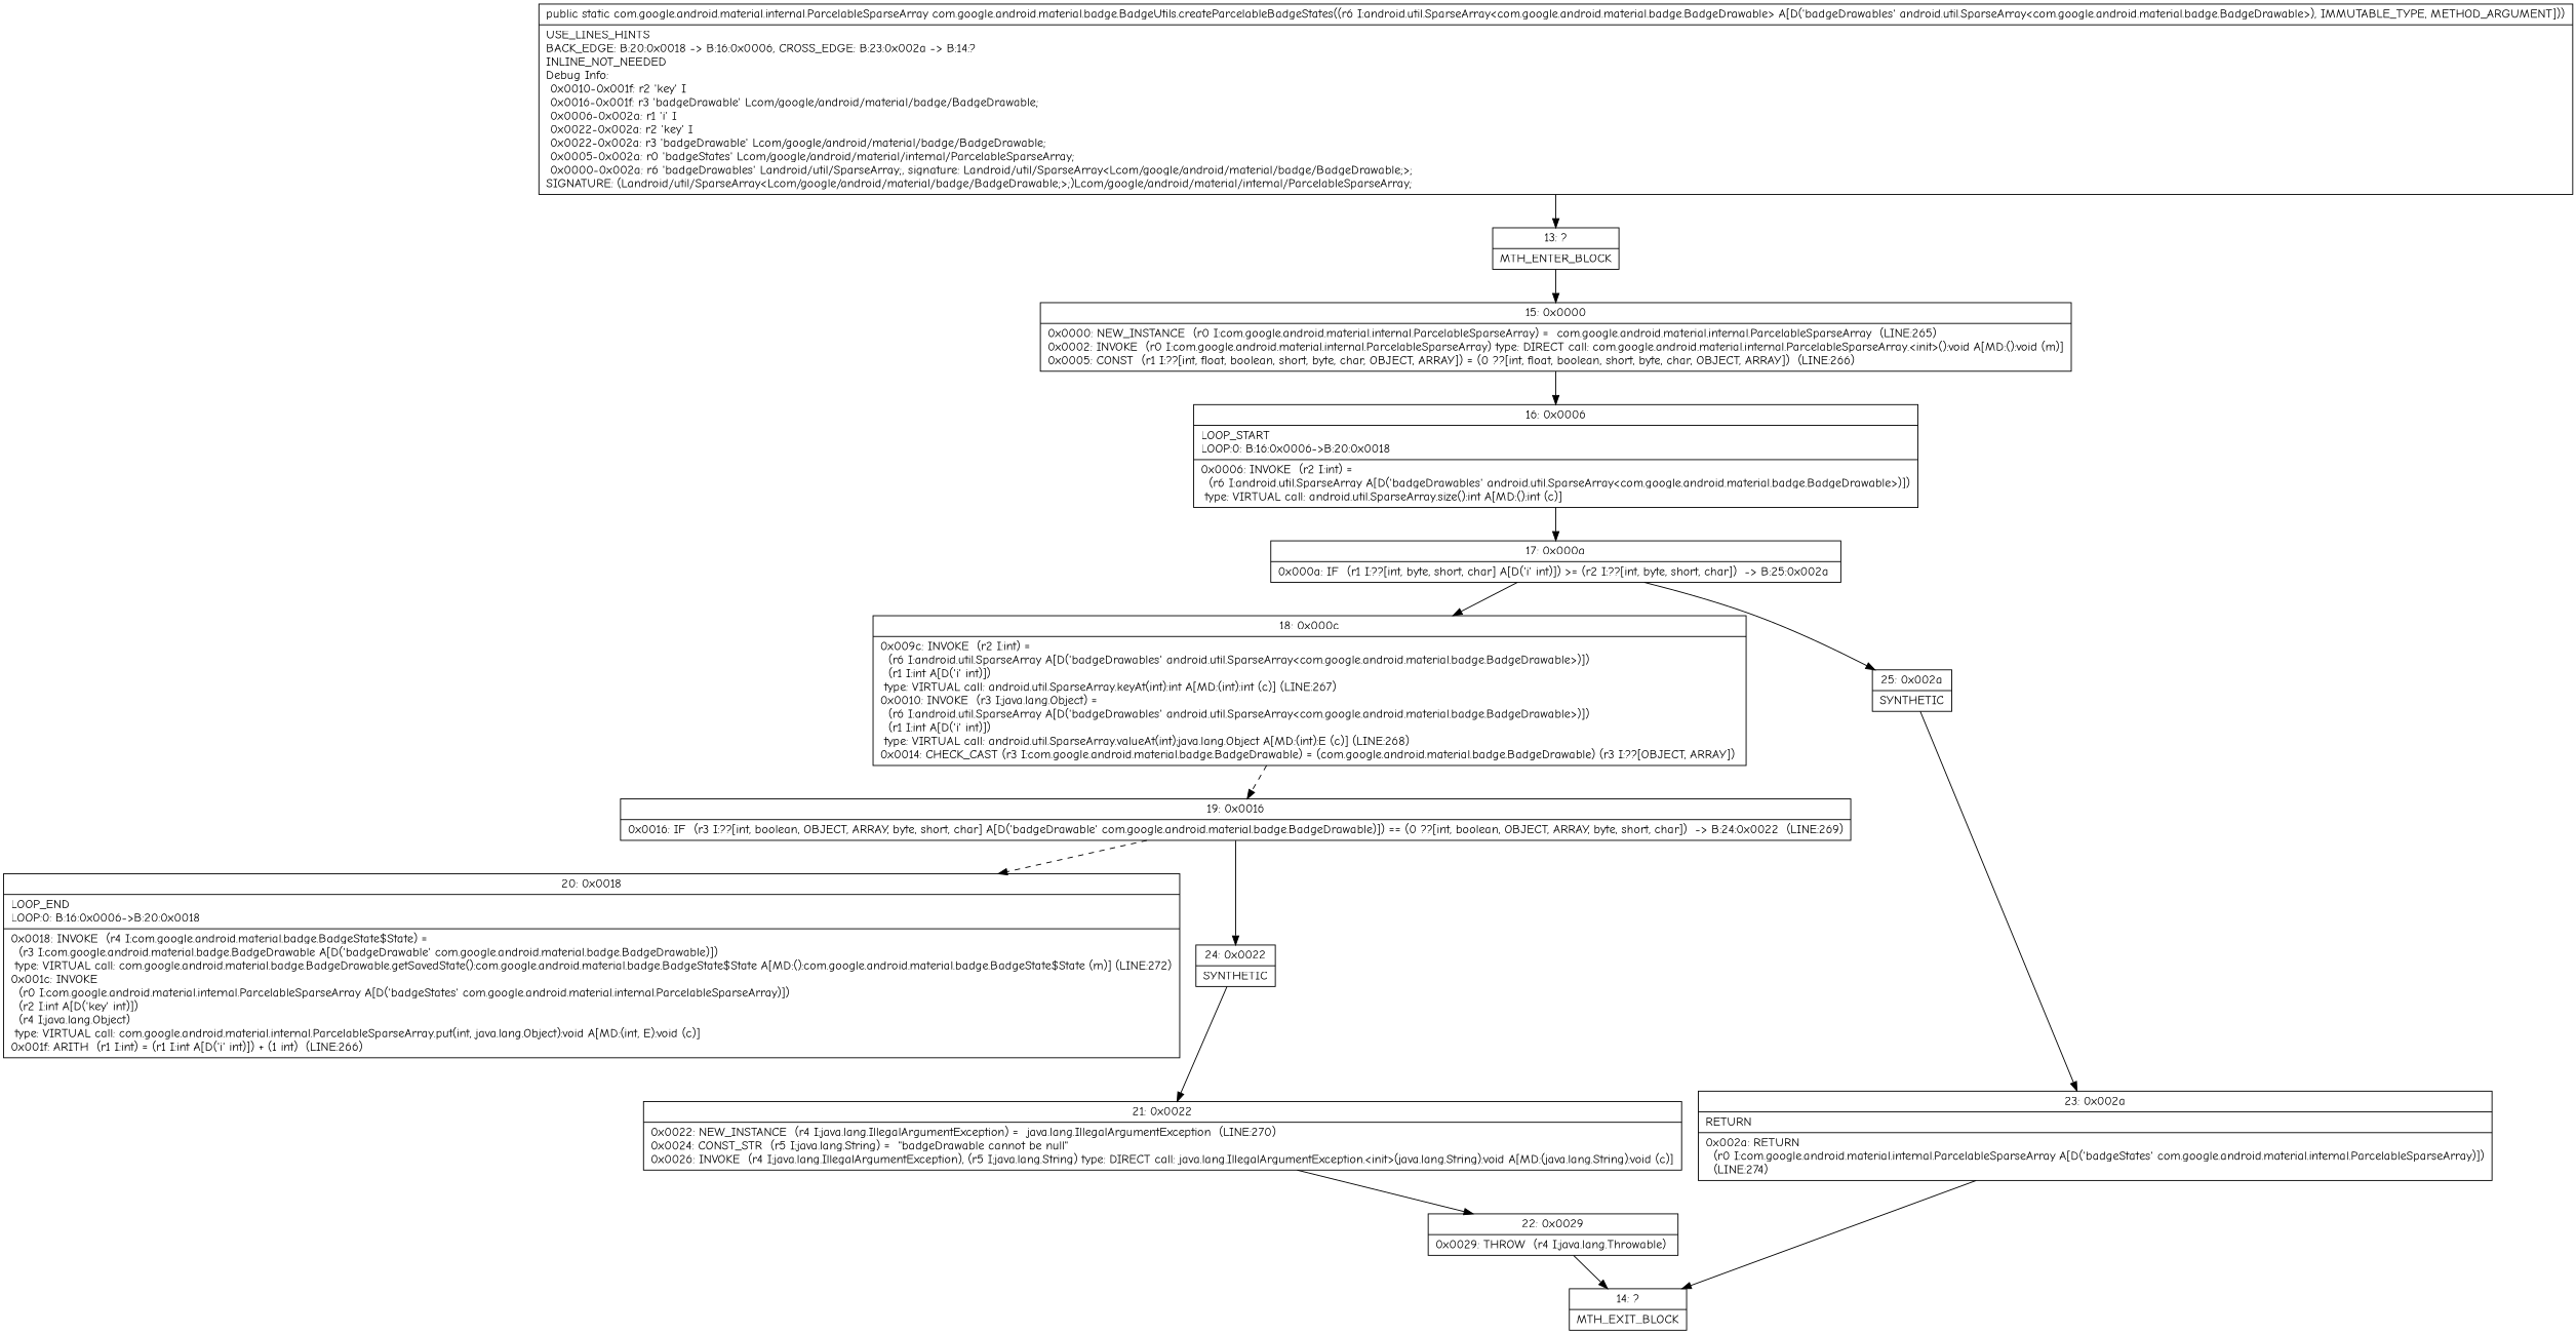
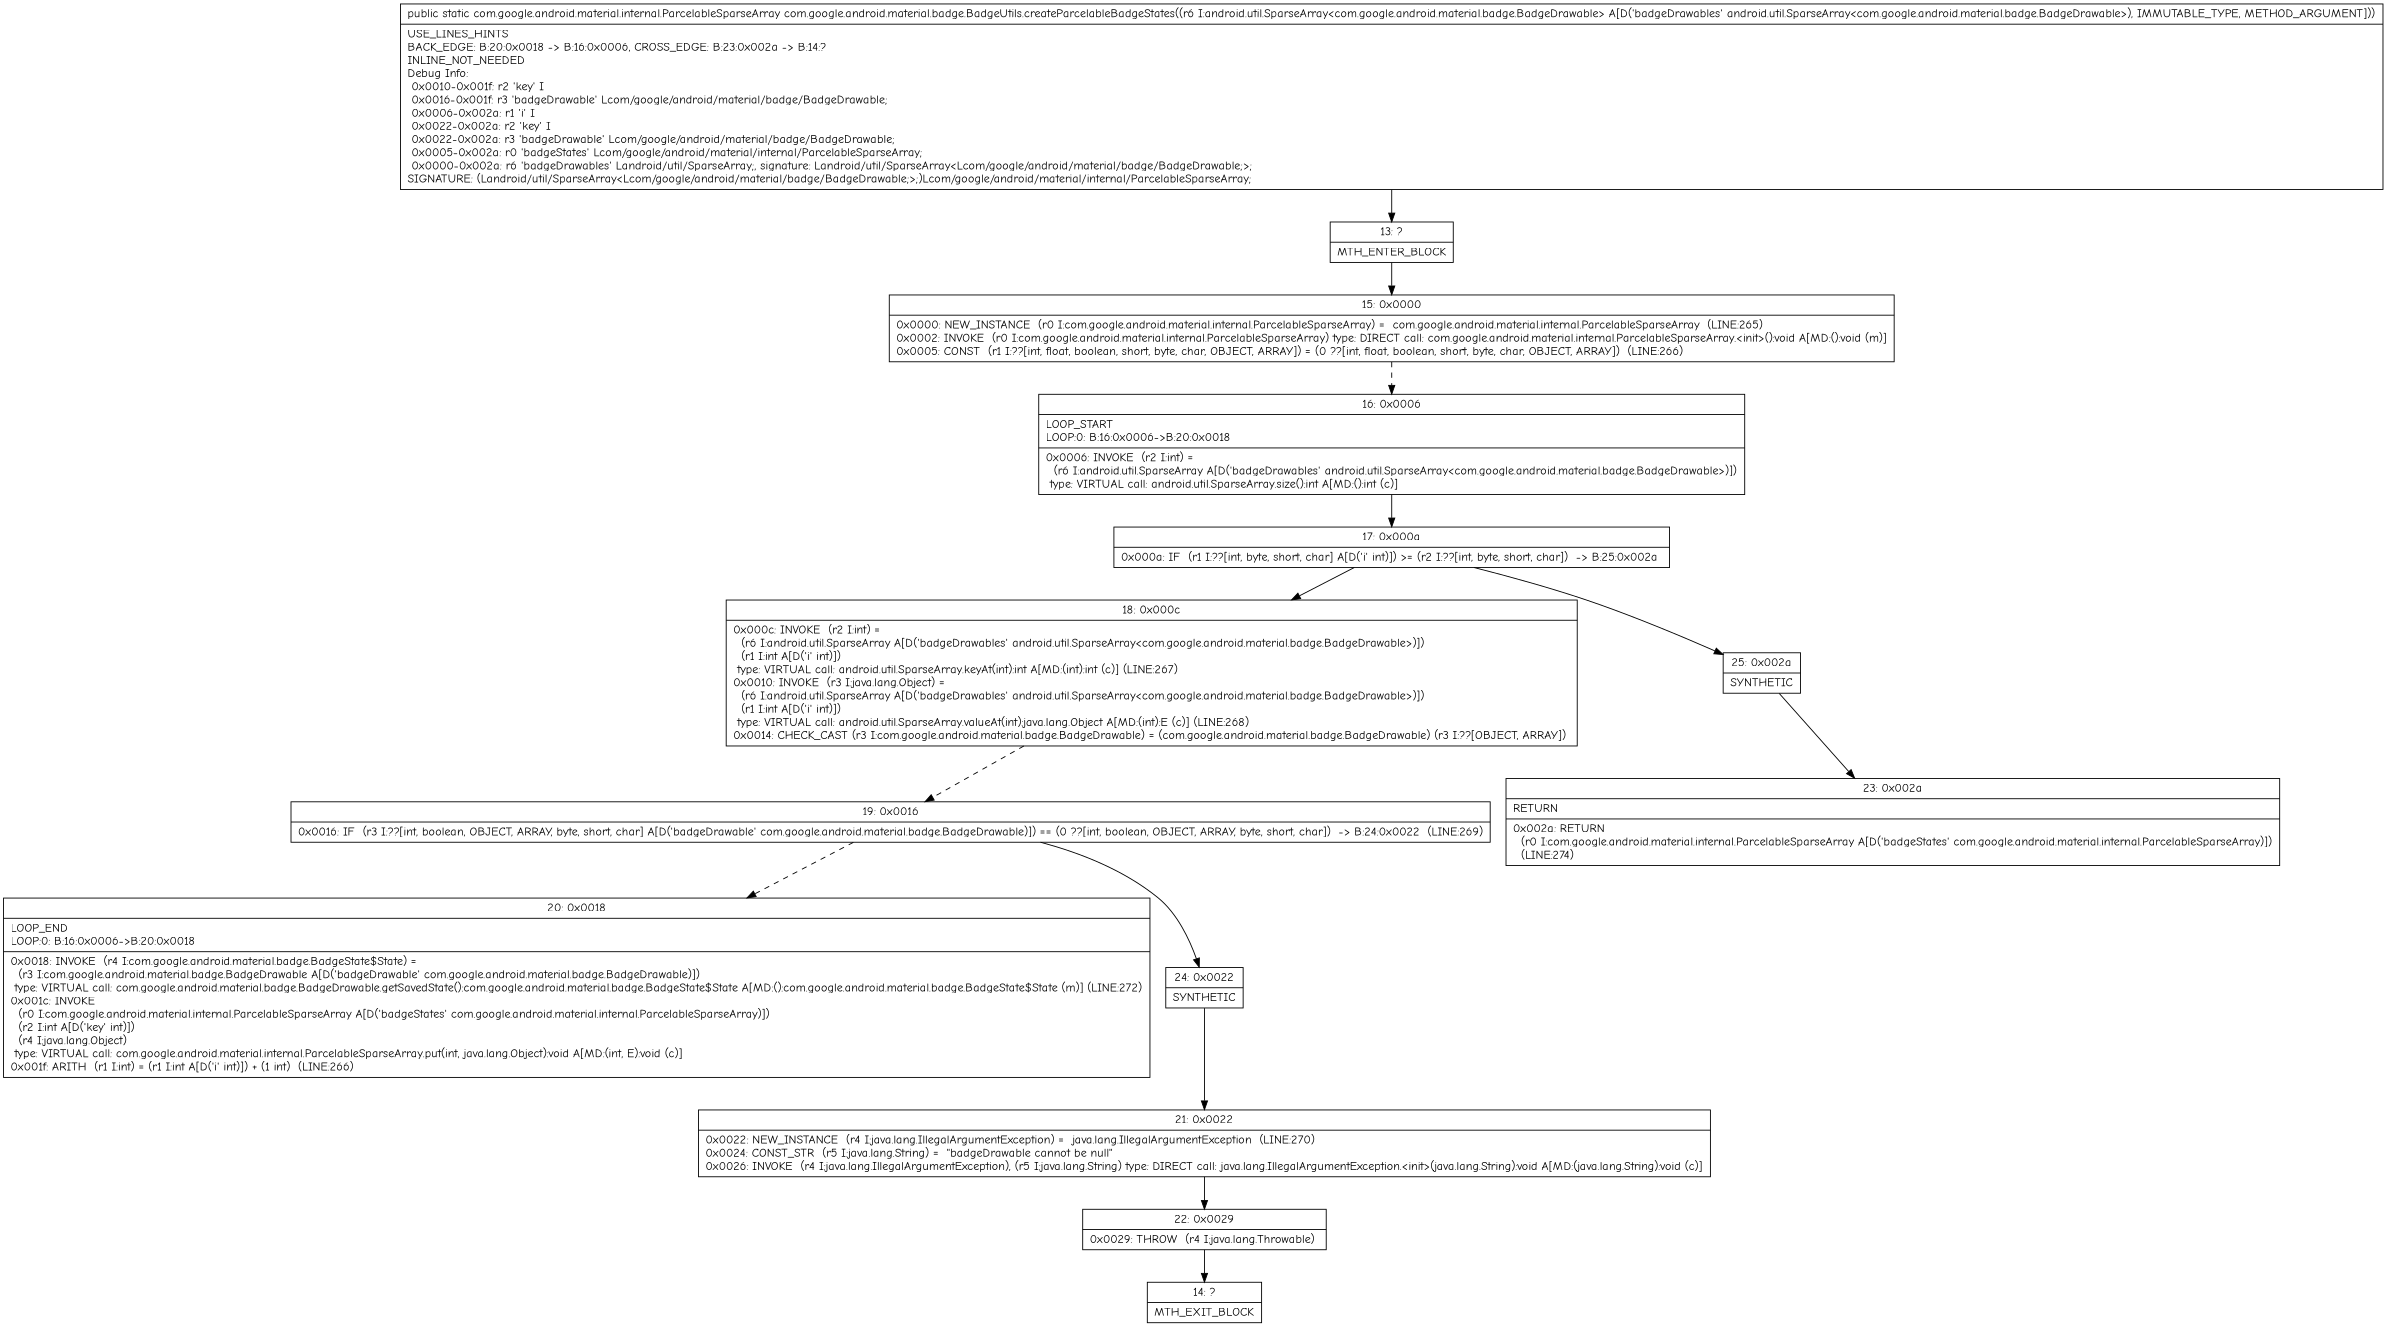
  digraph {
    fontname="Comic Neue"
    node [fontname="Comic Neue" shape=record]
    edge [fontname="Comic Neue"]
    n1 [label="{13\:\ ?|MTH_ENTER_BLOCK\l}"]
    n2 [label="{15\:\ 0x0000|0x0000: NEW_INSTANCE  (r0 I:com.google.android.material.internal.ParcelableSparseArray) =  com.google.android.material.internal.ParcelableSparseArray  (LINE:265)\l0x0002: INVOKE  (r0 I:com.google.android.material.internal.ParcelableSparseArray) type: DIRECT call: com.google.android.material.internal.ParcelableSparseArray.\<init\>():void A[MD:():void (m)]\l0x0005: CONST  (r1 I:??[int, float, boolean, short, byte, char, OBJECT, ARRAY]) = (0 ??[int, float, boolean, short, byte, char, OBJECT, ARRAY])  (LINE:266)\l}"]
    n3 [label="{16\:\ 0x0006|LOOP_START\lLOOP:0: B:16:0x0006\-\>B:20:0x0018\l|0x0006: INVOKE  (r2 I:int) = \l  (r6 I:android.util.SparseArray A[D('badgeDrawables' android.util.SparseArray\<com.google.android.material.badge.BadgeDrawable\>)])\l type: VIRTUAL call: android.util.SparseArray.size():int A[MD:():int (c)]\l}"]
    n4 [label="{17\:\ 0x000a|0x000a: IF  (r1 I:??[int, byte, short, char] A[D('i' int)]) \>= (r2 I:??[int, byte, short, char])  \-\> B:25:0x002a \l}"]
-   n5 [label="{18\:\ 0x000c|0x009c: INVOKE  (r2 I:int) = \l  (r6 I:android.util.SparseArray A[D('badgeDrawables' android.util.SparseArray\<com.google.android.material.badge.BadgeDrawable\>)])\l  (r1 I:int A[D('i' int)])\l type: VIRTUAL call: android.util.SparseArray.keyAt(int):int A[MD:(int):int (c)] (LINE:267)\l0x0010: INVOKE  (r3 I:java.lang.Object) = \l  (r6 I:android.util.SparseArray A[D('badgeDrawables' android.util.SparseArray\<com.google.android.material.badge.BadgeDrawable\>)])\l  (r1 I:int A[D('i' int)])\l type: VIRTUAL call: android.util.SparseArray.valueAt(int):java.lang.Object A[MD:(int):E (c)] (LINE:268)\l0x0014: CHECK_CAST (r3 I:com.google.android.material.badge.BadgeDrawable) = (com.google.android.material.badge.BadgeDrawable) (r3 I:??[OBJECT, ARRAY]) \l}"]
+   n5 [label="{18\:\ 0x000c|0x000c: INVOKE  (r2 I:int) = \l  (r6 I:android.util.SparseArray A[D('badgeDrawables' android.util.SparseArray\<com.google.android.material.badge.BadgeDrawable\>)])\l  (r1 I:int A[D('i' int)])\l type: VIRTUAL call: android.util.SparseArray.keyAt(int):int A[MD:(int):int (c)] (LINE:267)\l0x0010: INVOKE  (r3 I:java.lang.Object) = \l  (r6 I:android.util.SparseArray A[D('badgeDrawables' android.util.SparseArray\<com.google.android.material.badge.BadgeDrawable\>)])\l  (r1 I:int A[D('i' int)])\l type: VIRTUAL call: android.util.SparseArray.valueAt(int):java.lang.Object A[MD:(int):E (c)] (LINE:268)\l0x0014: CHECK_CAST (r3 I:com.google.android.material.badge.BadgeDrawable) = (com.google.android.material.badge.BadgeDrawable) (r3 I:??[OBJECT, ARRAY]) \l}"]
    n6 [label="{25\:\ 0x002a|SYNTHETIC\l}"]
    n7 [label="{19\:\ 0x0016|0x0016: IF  (r3 I:??[int, boolean, OBJECT, ARRAY, byte, short, char] A[D('badgeDrawable' com.google.android.material.badge.BadgeDrawable)]) == (0 ??[int, boolean, OBJECT, ARRAY, byte, short, char])  \-\> B:24:0x0022  (LINE:269)\l}"]
    n8 [label="{23\:\ 0x002a|RETURN\l|0x002a: RETURN  \l  (r0 I:com.google.android.material.internal.ParcelableSparseArray A[D('badgeStates' com.google.android.material.internal.ParcelableSparseArray)])\l  (LINE:274)\l}"]
    n9 [label="{20\:\ 0x0018|LOOP_END\lLOOP:0: B:16:0x0006\-\>B:20:0x0018\l|0x0018: INVOKE  (r4 I:com.google.android.material.badge.BadgeState$State) = \l  (r3 I:com.google.android.material.badge.BadgeDrawable A[D('badgeDrawable' com.google.android.material.badge.BadgeDrawable)])\l type: VIRTUAL call: com.google.android.material.badge.BadgeDrawable.getSavedState():com.google.android.material.badge.BadgeState$State A[MD:():com.google.android.material.badge.BadgeState$State (m)] (LINE:272)\l0x001c: INVOKE  \l  (r0 I:com.google.android.material.internal.ParcelableSparseArray A[D('badgeStates' com.google.android.material.internal.ParcelableSparseArray)])\l  (r2 I:int A[D('key' int)])\l  (r4 I:java.lang.Object)\l type: VIRTUAL call: com.google.android.material.internal.ParcelableSparseArray.put(int, java.lang.Object):void A[MD:(int, E):void (c)]\l0x001f: ARITH  (r1 I:int) = (r1 I:int A[D('i' int)]) + (1 int)  (LINE:266)\l}"]
    n10 [label="{24\:\ 0x0022|SYNTHETIC\l}"]
    n11 [label="{21\:\ 0x0022|0x0022: NEW_INSTANCE  (r4 I:java.lang.IllegalArgumentException) =  java.lang.IllegalArgumentException  (LINE:270)\l0x0024: CONST_STR  (r5 I:java.lang.String) =  \"badgeDrawable cannot be null\" \l0x0026: INVOKE  (r4 I:java.lang.IllegalArgumentException), (r5 I:java.lang.String) type: DIRECT call: java.lang.IllegalArgumentException.\<init\>(java.lang.String):void A[MD:(java.lang.String):void (c)]\l}"]
    n12 [label="{22\:\ 0x0029|0x0029: THROW  (r4 I:java.lang.Throwable) \l}"]
    n13 [label="{14\:\ ?|MTH_EXIT_BLOCK\l}"]
    n14 [label="{public static com.google.android.material.internal.ParcelableSparseArray com.google.android.material.badge.BadgeUtils.createParcelableBadgeStates((r6 I:android.util.SparseArray\<com.google.android.material.badge.BadgeDrawable\> A[D('badgeDrawables' android.util.SparseArray\<com.google.android.material.badge.BadgeDrawable\>), IMMUTABLE_TYPE, METHOD_ARGUMENT]))  | USE_LINES_HINTS\lBACK_EDGE: B:20:0x0018 \-\> B:16:0x0006, CROSS_EDGE: B:23:0x002a \-\> B:14:?\lINLINE_NOT_NEEDED\lDebug Info:\l  0x0010\-0x001f: r2 'key' I\l  0x0016\-0x001f: r3 'badgeDrawable' Lcom\/google\/android\/material\/badge\/BadgeDrawable;\l  0x0006\-0x002a: r1 'i' I\l  0x0022\-0x002a: r2 'key' I\l  0x0022\-0x002a: r3 'badgeDrawable' Lcom\/google\/android\/material\/badge\/BadgeDrawable;\l  0x0005\-0x002a: r0 'badgeStates' Lcom\/google\/android\/material\/internal\/ParcelableSparseArray;\l  0x0000\-0x002a: r6 'badgeDrawables' Landroid\/util\/SparseArray;, signature: Landroid\/util\/SparseArray\<Lcom\/google\/android\/material\/badge\/BadgeDrawable;\>;\lSIGNATURE: (Landroid\/util\/SparseArray\<Lcom\/google\/android\/material\/badge\/BadgeDrawable;\>;)Lcom\/google\/android\/material\/internal\/ParcelableSparseArray;\l}"]
    n1 -> n2
-   n2 -> n3
+   n2 -> n3 [style=dashed]
    n3 -> n4
    n4 -> n5 [style=solid]
    n4 -> n6
    n5 -> n7 [style=dashed]
    n6 -> n8
    n7 -> n9 [style=dashed]
    n7 -> n10
-   n8 -> n13
    n10 -> n11
    n11 -> n12
    n12 -> n13
    n14 -> n1
  }
